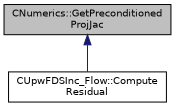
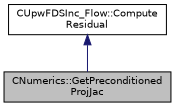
  digraph {
    rankdir=TB
    node [color=black fontname=Helvetica fontsize=10 shape=record style=filled]
    n1 [fillcolor=grey75 fontcolor=black height=0.2 label="CNumerics::GetPreconditioned\lProjJac" width=0.4]
    n2 [fillcolor=white height=0.2 label="CUpwFDSInc_Flow::Compute\lResidual" width=0.4]
-   n1 -> n2 [color=midnightblue dir=back fontname=Helvetica fontsize=10 labelfontname=Helvetica labelfontsize=10 style=solid]
+   n2 -> n1 [color=midnightblue dir=back fontname=Helvetica fontsize=10 labelfontname=Helvetica labelfontsize=10 style=solid]
  }
